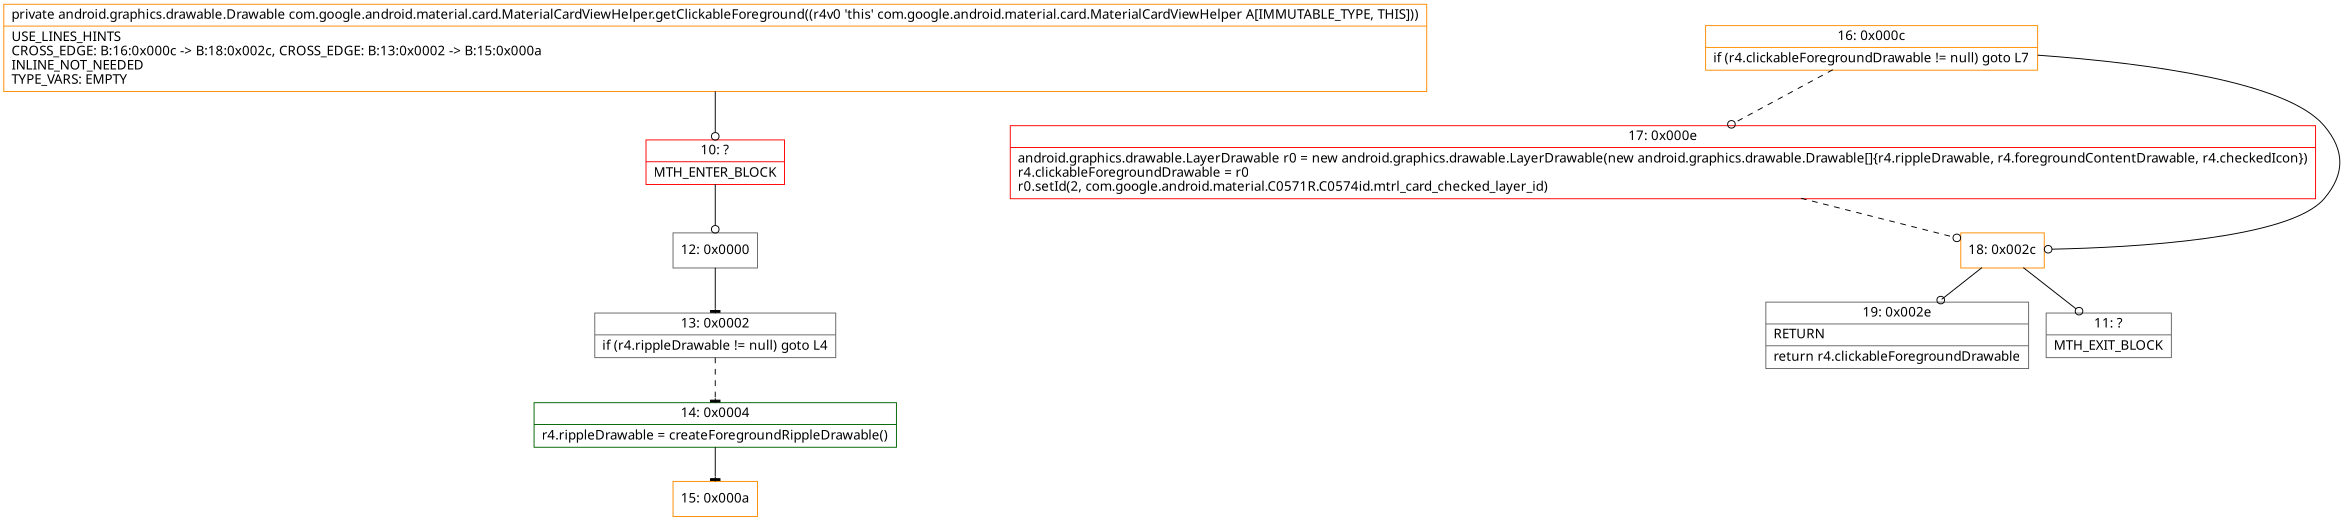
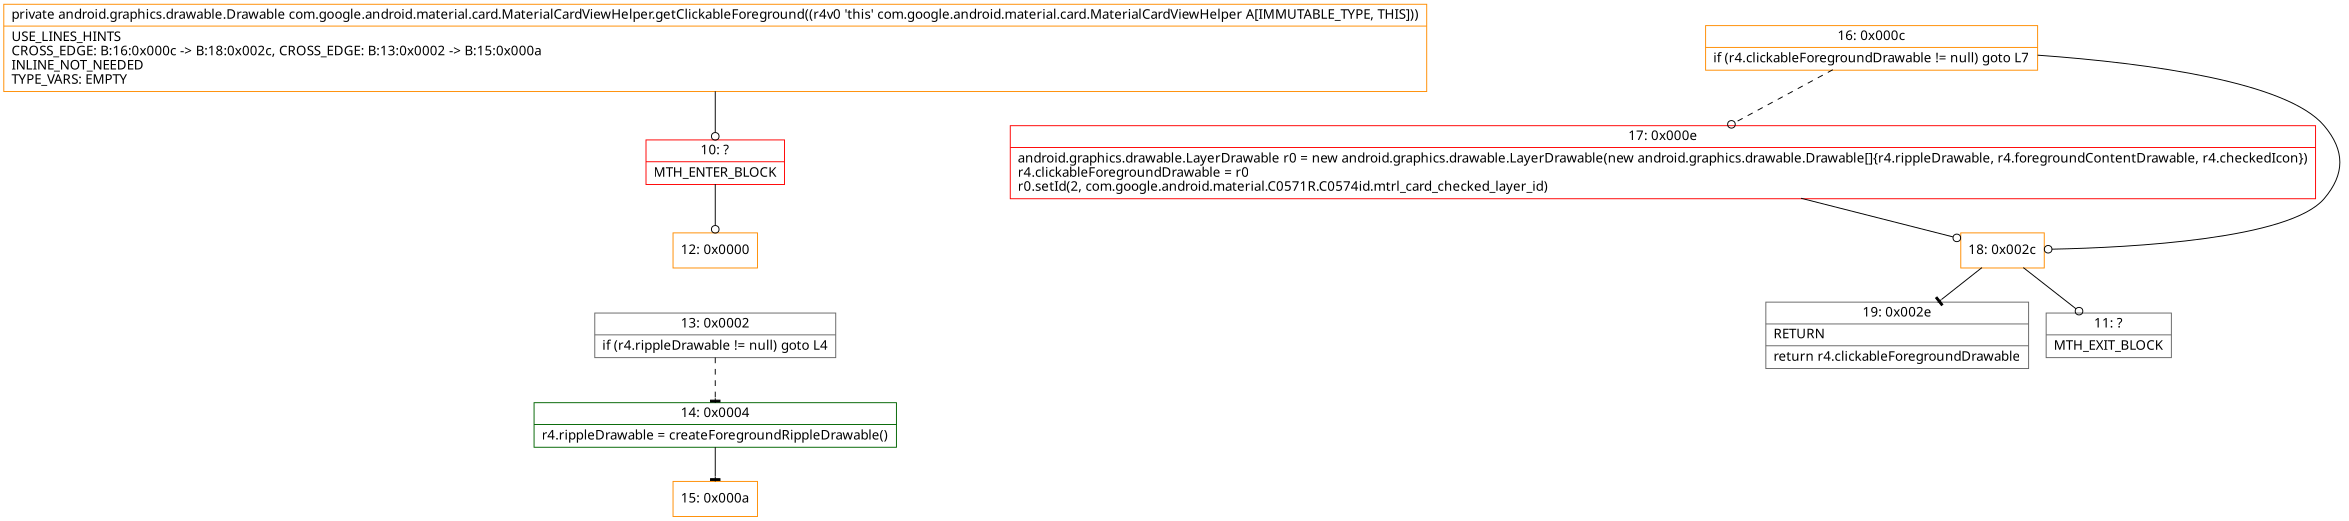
  digraph {
    fontname="Noto Sans"
    node [color=gray40 fontname="Noto Sans" shape=record]
    edge [arrowhead=odot fontname="Noto Sans"]
    n1 [color=red label="{10\:\ ?|MTH_ENTER_BLOCK\l}"]
-   n2 [label="{12\:\ 0x0000}"]
+   n2 [color=darkorange label="{12\:\ 0x0000}"]
    n3 [label="{13\:\ 0x0002|if (r4.rippleDrawable != null) goto L4\l}"]
    n4 [color=darkgreen label="{14\:\ 0x0004|r4.rippleDrawable = createForegroundRippleDrawable()\l}"]
    n5 [color=darkorange label="{15\:\ 0x000a}"]
    n6 [color=darkorange label="{16\:\ 0x000c|if (r4.clickableForegroundDrawable != null) goto L7\l}"]
    n7 [color=red label="{17\:\ 0x000e|android.graphics.drawable.LayerDrawable r0 = new android.graphics.drawable.LayerDrawable(new android.graphics.drawable.Drawable[]\{r4.rippleDrawable, r4.foregroundContentDrawable, r4.checkedIcon\})\lr4.clickableForegroundDrawable = r0\lr0.setId(2, com.google.android.material.C0571R.C0574id.mtrl_card_checked_layer_id)\l}"]
    n8 [color=darkorange label="{18\:\ 0x002c}"]
    n9 [label="{19\:\ 0x002e|RETURN\l|return r4.clickableForegroundDrawable\l}"]
    n10 [label="{11\:\ ?|MTH_EXIT_BLOCK\l}"]
    n11 [color=darkorange label="{private android.graphics.drawable.Drawable com.google.android.material.card.MaterialCardViewHelper.getClickableForeground((r4v0 'this' com.google.android.material.card.MaterialCardViewHelper A[IMMUTABLE_TYPE, THIS]))  | USE_LINES_HINTS\lCROSS_EDGE: B:16:0x000c \-\> B:18:0x002c, CROSS_EDGE: B:13:0x0002 \-\> B:15:0x000a\lINLINE_NOT_NEEDED\lTYPE_VARS: EMPTY\l}"]
    n1 -> n2
-   n2 -> n3 [arrowhead=tee]
    n3 -> n4 [arrowhead=tee style=dashed]
    n4 -> n5 [arrowhead=tee]
    n6 -> n7 [style=dashed]
    n6 -> n8
-   n7 -> n8 [style=dashed]
-   n8 -> n9
+   n7 -> n8
+   n8 -> n9 [arrowhead=tee]
    n8 -> n10
    n11 -> n1
  }
